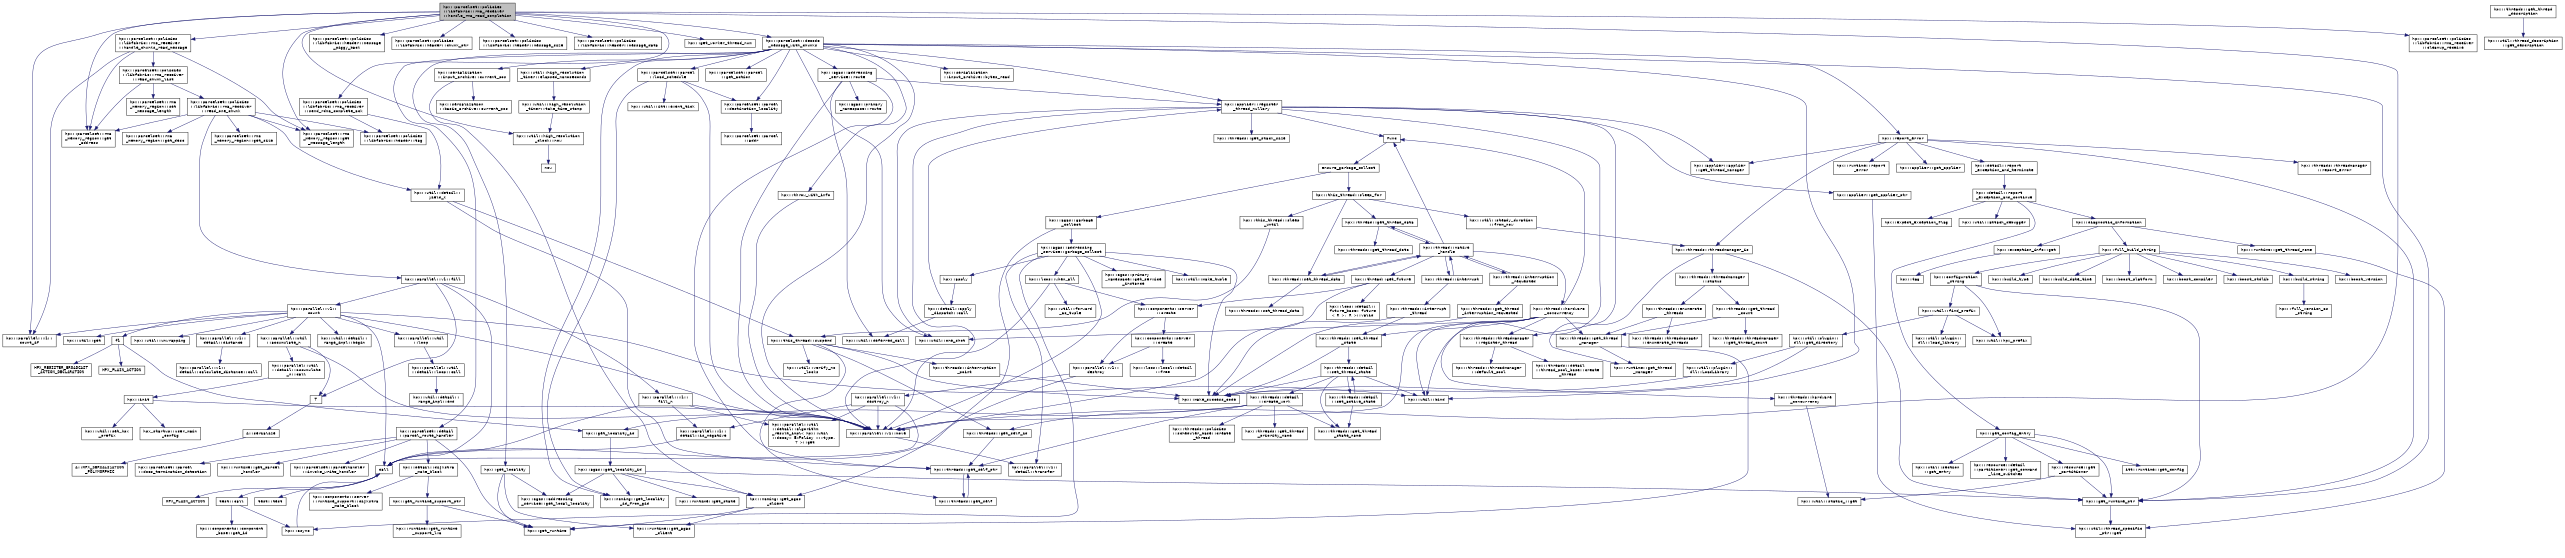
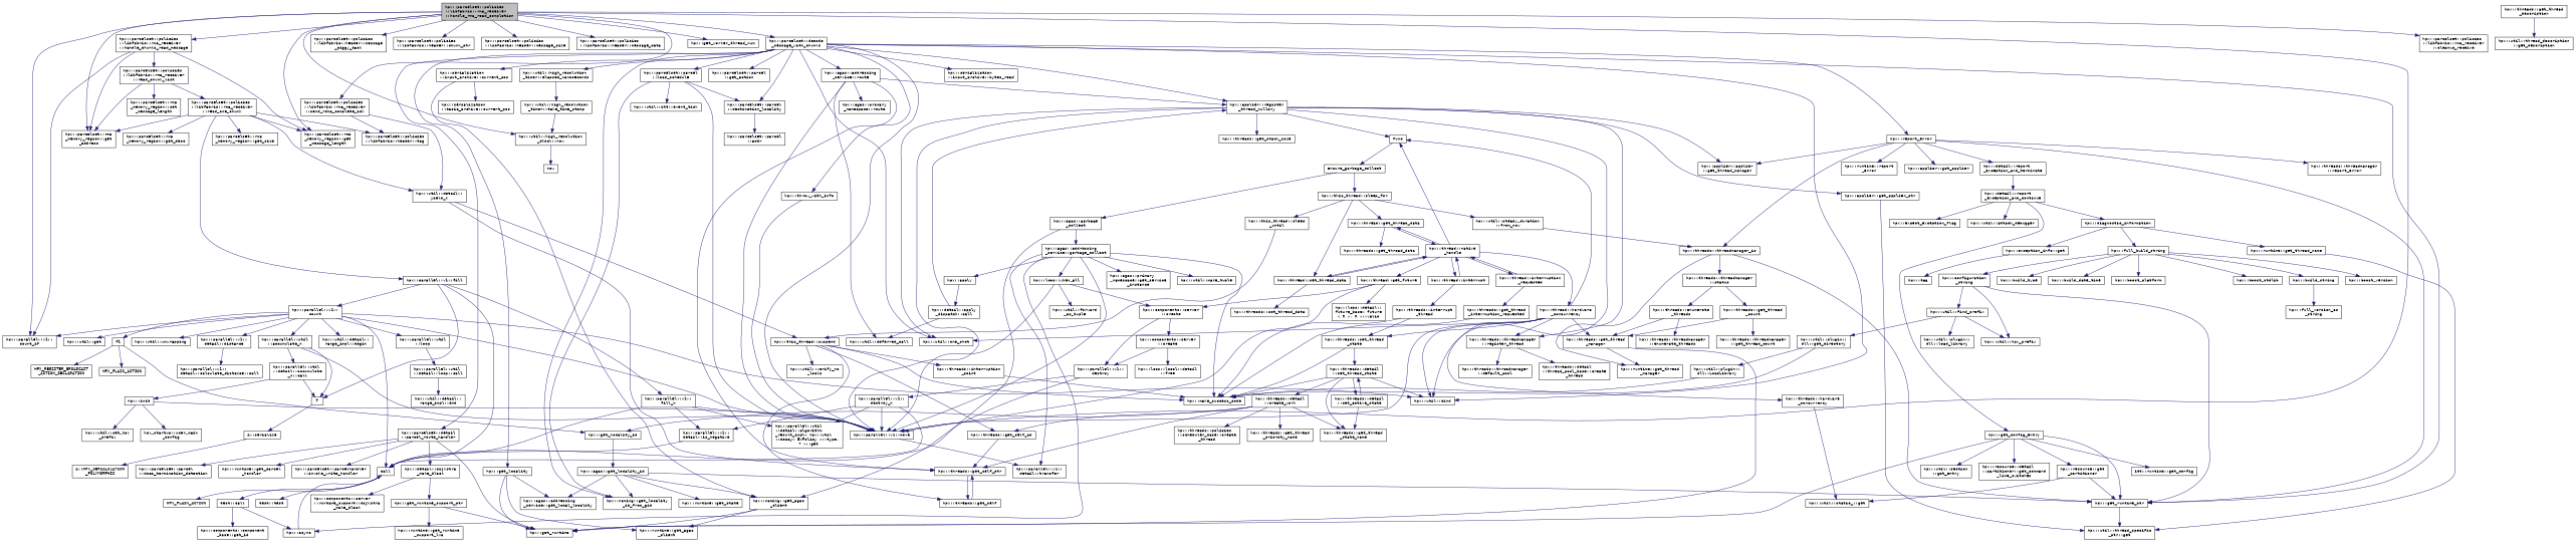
  digraph {
    fontname="DejaVu Sans Mono"
    rankdir=TB
    node [color=black fillcolor=white fontname="DejaVu Sans Mono" fontsize=10 shape=record style=filled]
    edge [color=midnightblue fontname="DejaVu Sans Mono" fontsize=10 labelfontname=Helvetica labelfontsize=10 style=solid]
    n1 [fillcolor=grey75 fontcolor=black height=0.2 label="hpx::parcelset::policies\l::libfabric::rma_receiver\l::handle_rma_read_completion" width=0.4]
    n2 [height=0.2 label="hpx::parcelset::policies\l::libfabric::rma_receiver\l::handle_chunks_read_message" width=0.4]
    n3 [height=0.2 label="hpx::parcelset::rma\l_memory_region::get\l_address" width=0.4]
    n4 [height=0.2 label="hpx::parcelset::rma\l_memory_region::get\l_message_length" width=0.4]
    n5 [height=0.2 label="hpx::parallel::v1::\lcount_if" width=0.4]
    n6 [height=0.2 label="hpx::parallel::v1::move" width=0.4]
    n7 [height=0.2 label="hpx::parcelset::policies\l::libfabric::header::message\l_piggy_back" width=0.4]
    n8 [height=0.2 label="hpx::parcelset::policies\l::libfabric::header::chunk_ptr" width=0.4]
    n9 [height=0.2 label="hpx::parcelset::policies\l::libfabric::header::message_size" width=0.4]
    n10 [height=0.2 label="hpx::parcelset::policies\l::libfabric::header::message_data" width=0.4]
    n11 [height=0.2 label="hpx::util::high_resolution\l_clock::now" width=0.4]
    n12 [height=0.2 label="hpx::get_worker_thread_num" width=0.4]
    n13 [height=0.2 label="hpx::parcelset::decode\l_message_with_chunks" width=0.4]
    n14 [height=0.2 label="hpx::parcelset::policies\l::libfabric::rma_receiver\l::send_rdma_complete_ack" width=0.4]
    n15 [height=0.2 label="hpx::parcelset::policies\l::libfabric::rma_receiver\l::cleanup_receive" width=0.4]
    n16 [height=0.2 label="hpx::parcelset::policies\l::libfabric::rma_receiver\l::read_chunk_list" width=0.4]
    n17 [height=0.2 label="hpx::parallel::v1::\ldetail::transfer" width=0.4]
    n18 [height=0.2 label=now width=0.4]
    n19 [height=0.2 label="hpx::util::bind" width=0.4]
    n20 [height=0.2 label="hpx::get_runtime_ptr" width=0.4]
    n21 [height=0.2 label="hpx::naming::get_locality\l_id_from_gid" width=0.4]
    n22 [height=0.2 label="hpx::serialization\l::input_archive::current_pos" width=0.4]
    n23 [height=0.2 label="hpx::util::high_resolution\l_timer::elapsed_nanoseconds" width=0.4]
    n24 [height=0.2 label="hpx::parcelset::parcel\l::load_schedule" width=0.4]
    n25 [height=0.2 label="hpx::parcelset::parcel\l::destination_locality" width=0.4]
    n26 [height=0.2 label="hpx::parcelset::parcel\l::get_action" width=0.4]
    n27 [height=0.2 label="hpx::get_locality" width=0.4]
    n28 [height=0.2 label="hpx::agas::addressing\l_service::route" width=0.4]
    n29 [height=0.2 label="hpx::applier::register\l_thread_nullary" width=0.4]
    n30 [height=0.2 label="hpx::util::one_shot" width=0.4]
    n31 [height=0.2 label="hpx::parcelset::detail\l::parcel_route_handler" width=0.4]
    n32 [height=0.2 label="hpx::serialization\l::input_archive::bytes_read" width=0.4]
    n33 [height=0.2 label="hpx::report_error" width=0.4]
    n34 [height=0.2 label="hpx::throw_with_info" width=0.4]
    n35 [height=0.2 label="hpx::parcelset::policies\l::libfabric::header::tag" width=0.4]
    n36 [height=0.2 label="hpx::util::detail::\lyield_k" width=0.4]
    n37 [height=0.2 label="hpx::parcelset::rma\l_memory_region::set\l_message_length" width=0.4]
    n38 [height=0.2 label="hpx::parcelset::policies\l::libfabric::rma_receiver\l::read_one_chunk" width=0.4]
    n39 [height=0.2 label="hpx::parcelset::rma\l_memory_region::get_desc" width=0.4]
    n40 [height=0.2 label="hpx::parallel::v1::fill" width=0.4]
    n41 [height=0.2 label="hpx::parcelset::rma\l_memory_region::get_size" width=0.4]
    n42 [height=0.2 label="hpx::parallel::v1::\lfill_n" width=0.4]
    n43 [height=0.2 label=call width=0.4]
    n44 [height=0.2 label="hpx::parallel::v1::\lcount" width=0.4]
    n45 [height=0.2 label=T width=0.4]
    n46 [height=0.2 label="hpx::threads::get_self_ptr" width=0.4]
    n47 [height=0.2 label="hpx::this_thread::suspend" width=0.4]
    n48 [height=0.2 label="hpx::parallel::v1::\ldetail::is_negative" width=0.4]
    n49 [height=0.2 label="hpx::parallel::util\l::detail::algorithm\l_result_impl\< hpx::util\l::decay\< ExPolicy \>::type,\l T \>::get" width=0.4]
    n50 [height=0.2 label="test::test" width=0.4]
    n51 [height=0.2 label=HPX_PLAIN_ACTION width=0.4]
    n52 [height=0.2 label="test::call" width=0.4]
    n53 [height=0.2 label=f1 width=0.4]
    n54 [height=0.2 label="hpx::parallel::util\l::loop" width=0.4]
    n55 [height=0.2 label="hpx::util::get" width=0.4]
    n56 [height=0.2 label="hpx::parallel::v1::\ldetail::distance" width=0.4]
    n57 [height=0.2 label="hpx::util::unwrapping" width=0.4]
    n58 [height=0.2 label="hpx::parallel::util\l::accumulate_n" width=0.4]
    n59 [height=0.2 label="hpx::util::detail::\lrange_impl::begin" width=0.4]
    n60 [height=0.2 label="A::serialize" width=0.4]
    n61 [height=0.2 label="hpx::async" width=0.4]
    n62 [height=0.2 label="hpx::components::component\l_base::get_id" width=0.4]
    n63 [height=0.2 label="hpx::get_locality_id" width=0.4]
    n64 [height=0.2 label=HPX_PLAIN_ACTION width=0.4]
    n65 [height=0.2 label="HPX_REGISTER_BROADCAST\l_ACTION_DECLARATION" width=0.4]
    n66 [height=0.2 label="hpx::parallel::util\l::detail::loop::call" width=0.4]
    n67 [height=0.2 label="hpx::parallel::v1::\ldetail::calculate_distance::call" width=0.4]
    n68 [height=0.2 label="hpx::parallel::util\l::detail::accumulate\l_n::call" width=0.4]
    n69 [height=0.2 label="hpx::agas::get_locality_id" width=0.4]
    n70 [height=0.2 label="hpx::runtime::get_state" width=0.4]
    n71 [height=0.2 label="hpx::naming::get_agas\l_client" width=0.4]
    n72 [height=0.2 label="hpx::agas::addressing\l_service::get_local_locality" width=0.4]
    n73 [height=0.2 label="hpx::util::thread_specific\l_ptr::get" width=0.4]
    n74 [height=0.2 label="hpx::get_runtime" width=0.4]
    n75 [height=0.2 label="hpx::runtime::get_agas\l_client" width=0.4]
    n76 [height=0.2 label="hpx::util::detail::\lrange_impl::end" width=0.4]
    n77 [height=0.2 label="hpx::init" width=0.4]
    n78 [height=0.2 label="hpx::util::set_hpx\l_prefix" width=0.4]
    n79 [height=0.2 label="hpx_startup::user_main\l_config" width=0.4]
    n80 [height=0.2 label="A::HPX_SERIALIZATION\l_POLYMORPHIC" width=0.4]
    n81 [height=0.2 label="hpx::threads::get_self" width=0.4]
    n82 [height=0.2 label="hpx::threads::get_self_id" width=0.4]
    n83 [height=0.2 label="hpx::threads::interruption\l_point" width=0.4]
    n84 [height=0.2 label="hpx::make_success_code" width=0.4]
    n85 [height=0.2 label="hpx::util::verify_no\l_locks" width=0.4]
    n86 [height=0.2 label="hpx::threads::get_thread\l_description" width=0.4]
    n87 [height=0.2 label="hpx::util::thread_description\l::get_description" width=0.4]
    n88 [height=0.2 label="hpx::serialization\l::basic_archive::current_pos" width=0.4]
    n89 [height=0.2 label="hpx::util::high_resolution\l_timer::take_time_stamp" width=0.4]
    n90 [height=0.2 label="hpx::util::itt::event_tick" width=0.4]
    n91 [height=0.2 label="hpx::parcelset::parcel\l::addr" width=0.4]
    n92 [height=0.2 label="hpx::util::deferred_call" width=0.4]
    n93 [height=0.2 label="hpx::agas::primary\l_namespace::route" width=0.4]
    n94 [height=0.2 label="hpx::applier::get_applier_ptr" width=0.4]
    n95 [height=0.2 label=func width=0.4]
    n96 [height=0.2 label="hpx::threads::threadmanager\l::register_thread" width=0.4]
    n97 [height=0.2 label="hpx::threads::get_stack_size" width=0.4]
    n98 [height=0.2 label="hpx::applier::applier\l::get_thread_manager" width=0.4]
    n99 [height=0.2 label="hpx::runtime::get_parcel\l_handler" width=0.4]
    n100 [height=0.2 label="hpx::parcelset::parcelhandler\l::invoke_write_handler" width=0.4]
    n101 [height=0.2 label="hpx::parcelset::parcel\l::does_termination_detection" width=0.4]
    n102 [height=0.2 label="hpx::detail::dijkstra\l_make_black" width=0.4]
    n103 [height=0.2 label="hpx::threads::threadmanager_is" width=0.4]
    n104 [height=0.2 label="hpx::runtime::report\l_error" width=0.4]
    n105 [height=0.2 label="hpx::detail::report\l_exception_and_terminate" width=0.4]
    n106 [height=0.2 label="hpx::applier::get_applier" width=0.4]
    n107 [height=0.2 label="hpx::threads::threadmanager\l::report_error" width=0.4]
    n108 [height=0.2 label=ensure_garbage_collect width=0.4]
    n109 [height=0.2 label="hpx::threads::threadmanager\l::default_pool" width=0.4]
    n110 [height=0.2 label="hpx::threads::detail\l::thread_pool_base::create\l_thread" width=0.4]
    n111 [height=0.2 label="hpx::this_thread::sleep_for" width=0.4]
    n112 [height=0.2 label="hpx::agas::garbage\l_collect" width=0.4]
    n113 [height=0.2 label="hpx::this_thread::sleep\l_until" width=0.4]
    n114 [height=0.2 label="hpx::util::steady_duration\l::from_now" width=0.4]
    n115 [height=0.2 label="hpx::thread::get_thread_data" width=0.4]
    n116 [height=0.2 label="hpx::thread::set_thread_data" width=0.4]
    n117 [height=0.2 label="hpx::agas::addressing\l_service::garbage_collect" width=0.4]
    n118 [height=0.2 label="hpx::threads::get_thread_data" width=0.4]
    n119 [height=0.2 label="hpx::thread::native\l_handle" width=0.4]
    n120 [height=0.2 label="hpx::threads::set_thread_data" width=0.4]
    n121 [height=0.2 label="hpx::thread::hardware\l_concurrency" width=0.4]
    n122 [height=0.2 label="hpx::thread::interrupt" width=0.4]
    n123 [height=0.2 label="hpx::thread::interruption\l_requested" width=0.4]
    n124 [height=0.2 label="hpx::thread::get_future" width=0.4]
    n125 [height=0.2 label="hpx::threads::hardware\l_concurrency" width=0.4]
    n126 [height=0.2 label="hpx::threads::get_thread\l_manager" width=0.4]
    n127 [height=0.2 label="hpx::threads::set_thread\l_state" width=0.4]
    n128 [height=0.2 label="hpx::threads::interrupt\l_thread" width=0.4]
    n129 [height=0.2 label="hpx::threads::get_thread\l_interruption_requested" width=0.4]
    n130 [height=0.2 label="hpx::lcos::detail::\lfuture_base\< future\l\< R \>, R \>::valid" width=0.4]
    n131 [height=0.2 label="hpx::components::server\l::create" width=0.4]
    n132 [height=0.2 label="hpx::util::static_::get" width=0.4]
    n133 [height=0.2 label="hpx::runtime::get_thread\l_manager" width=0.4]
    n134 [height=0.2 label="hpx::threads::detail\l::set_thread_state" width=0.4]
    n135 [height=0.2 label="hpx::threads::get_thread\l_state_name" width=0.4]
    n136 [height=0.2 label="hpx::threads::detail\l::set_active_state" width=0.4]
    n137 [height=0.2 label="hpx::threads::detail\l::create_work" width=0.4]
    n138 [height=0.2 label="hpx::threads::get_thread\l_priority_name" width=0.4]
    n139 [height=0.2 label="hpx::threads::policies\l::scheduler_base::create\l_thread" width=0.4]
    n140 [height=0.2 label="hpx::components::server\l::create" width=0.4]
    n141 [height=0.2 label="hpx::parallel::v1::\ldestroy" width=0.4]
    n142 [height=0.2 label="hpx::lcos::local::detail\l::free" width=0.4]
    n143 [height=0.2 label="hpx::parallel::v1::\ldestroy_n" width=0.4]
    n144 [height=0.2 label="hpx::agas::primary\l_namespace::get_service\l_instance" width=0.4]
    n145 [height=0.2 label="hpx::util::make_tuple" width=0.4]
    n146 [height=0.2 label="hpx::apply" width=0.4]
    n147 [height=0.2 label="hpx::lcos::when_all" width=0.4]
    n148 [height=0.2 label="hpx::detail::apply\l_dispatch::call" width=0.4]
    n149 [height=0.2 label="hpx::util::forward\l_as_tuple" width=0.4]
    n150 [height=0.2 label="hpx::get_runtime_support_ptr" width=0.4]
    n151 [height=0.2 label="hpx::components::server\l::runtime_support::dijkstra\l_make_black" width=0.4]
    n152 [height=0.2 label="hpx::runtime::get_runtime\l_support_lva" width=0.4]
    n153 [height=0.2 label="hpx::threads::threadmanager\l::status" width=0.4]
    n154 [height=0.2 label="hpx::detail::report\l_exception_and_continue" width=0.4]
    n155 [height=0.2 label="hpx::threads::get_thread\l_count" width=0.4]
    n156 [height=0.2 label="hpx::threads::enumerate\l_threads" width=0.4]
    n157 [height=0.2 label="hpx::threads::threadmanager\l::get_thread_count" width=0.4]
    n158 [height=0.2 label="hpx::threads::threadmanager\l::enumerate_threads" width=0.4]
    n159 [height=0.2 label="hpx::expect_exception_flag" width=0.4]
    n160 [height=0.2 label="hpx::get_config_entry" width=0.4]
    n161 [height=0.2 label="hpx::util::attach_debugger" width=0.4]
    n162 [height=0.2 label="hpx::diagnostic_information" width=0.4]
    n163 [height=0.2 label="itt::runtime::get_config" width=0.4]
    n164 [height=0.2 label="hpx::util::section\l::get_entry" width=0.4]
    n165 [height=0.2 label="hpx::resource::get\l_partitioner" width=0.4]
    n166 [height=0.2 label="hpx::resource::detail\l::partitioner::get_command\l_line_switches" width=0.4]
    n167 [height=0.2 label="hpx::exception_info::get" width=0.4]
    n168 [height=0.2 label="hpx::runtime::get_thread_name" width=0.4]
    n169 [height=0.2 label="hpx::full_build_string" width=0.4]
    n170 [height=0.2 label="hpx::tag" width=0.4]
    n171 [height=0.2 label="hpx::configuration\l_string" width=0.4]
    n172 [height=0.2 label="hpx::build_string" width=0.4]
    n173 [height=0.2 label="hpx::boost_version" width=0.4]
    n174 [height=0.2 label="hpx::build_type" width=0.4]
    n175 [height=0.2 label="hpx::build_date_time" width=0.4]
    n176 [height=0.2 label="hpx::boost_platform" width=0.4]
-   n177 [height=0.2 label="hpx::boost_compiler" width=0.4]
    n178 [height=0.2 label="hpx::boost_stdlib" width=0.4]
    n179 [height=0.2 label="hpx::util::hpx_prefix" width=0.4]
    n180 [height=0.2 label="hpx::util::find_prefix" width=0.4]
    n181 [height=0.2 label="hpx::full_version_as\l_string" width=0.4]
    n182 [height=0.2 label="hpx::util::plugin::\ldll::load_library" width=0.4]
    n183 [height=0.2 label="hpx::util::plugin::\ldll::get_directory" width=0.4]
    n184 [height=0.2 label="hpx::util::plugin::\ldll::LoadLibrary" width=0.4]
    n1 -> n2
    n1 -> n3
    n1 -> n4
    n1 -> n5
    n1 -> n6
    n1 -> n7
    n1 -> n8
    n1 -> n9
    n1 -> n10
    n1 -> n11
    n1 -> n12
    n1 -> n13
    n1 -> n14
    n1 -> n15
    n2 -> n3
    n2 -> n4
    n2 -> n5
    n2 -> n16
    n6 -> n17
    n11 -> n18
    n13 -> n6
    n13 -> n19
    n13 -> n20
    n13 -> n21
    n13 -> n22
    n13 -> n23
    n13 -> n24
    n13 -> n25
    n13 -> n26
    n13 -> n27
    n13 -> n28
    n13 -> n29
    n13 -> n30
    n13 -> n31
    n13 -> n32
    n13 -> n33
    n13 -> n34
    n14 -> n35
    n14 -> n36
    n16 -> n3
    n16 -> n37
    n16 -> n38
    n20 -> n73
    n22 -> n71
    n22 -> n88
    n23 -> n89
    n24 -> n6
    n24 -> n21
    n24 -> n25
    n24 -> n90
    n25 -> n91
    n27 -> n72
    n27 -> n74
    n27 -> n75
    n28 -> n6
    n28 -> n29
    n28 -> n46
    n28 -> n92
    n28 -> n93
    n29 -> n6
    n29 -> n19
    n29 -> n30
    n29 -> n94
    n29 -> n95
    n29 -> n96
    n29 -> n97
    n29 -> n98
    n31 -> n74
    n31 -> n99
    n31 -> n100
    n31 -> n101
    n31 -> n102
    n33 -> n20
    n33 -> n98
    n33 -> n103
    n33 -> n104
    n33 -> n105
    n33 -> n106
    n33 -> n107
    n34 -> n6
    n36 -> n46
    n36 -> n47
    n38 -> n3
    n38 -> n4
    n38 -> n35
    n38 -> n36
    n38 -> n39
    n38 -> n40
    n38 -> n41
    n40 -> n42
    n40 -> n43
    n40 -> n44
    n40 -> n45
    n42 -> n6
    n42 -> n43
    n42 -> n48
    n42 -> n49
    n43 -> n50
    n43 -> n51
    n43 -> n52
    n44 -> n5
    n44 -> n6
    n44 -> n19
    n44 -> n43
    n44 -> n53
    n44 -> n54
    n44 -> n55
    n44 -> n56
    n44 -> n57
    n44 -> n58
    n44 -> n59
    n45 -> n60
    n46 -> n81
    n47 -> n81
    n47 -> n82
    n47 -> n83
    n47 -> n84
    n47 -> n85
    n48 -> n43
    n52 -> n61
    n52 -> n62
    n53 -> n63
    n53 -> n64
    n53 -> n65
    n54 -> n66
    n56 -> n67
    n58 -> n6
    n58 -> n45
    n58 -> n68
    n60 -> n80
    n61 -> n43
    n63 -> n69
    n66 -> n76
+   n68 -> n45
    n68 -> n77
    n69 -> n20
    n69 -> n21
    n69 -> n70
    n69 -> n71
    n69 -> n72
    n71 -> n74
    n71 -> n75
    n77 -> n6
    n77 -> n78
    n77 -> n79
    n81 -> n46
    n82 -> n46
    n83 -> n84
    n86 -> n87
    n89 -> n11
    n94 -> n73
    n95 -> n108
    n96 -> n109
    n96 -> n110
    n102 -> n150
    n102 -> n151
    n103 -> n20
    n103 -> n133
    n103 -> n153
    n105 -> n154
    n108 -> n111
    n108 -> n112
    n111 -> n113
    n111 -> n114
    n111 -> n115
    n111 -> n116
    n112 -> n71
    n112 -> n117
    n113 -> n47
    n114 -> n103
    n115 -> n118
    n115 -> n119
    n116 -> n119
    n116 -> n120
    n117 -> n6
    n117 -> n17
    n117 -> n61
    n117 -> n84
    n117 -> n144
    n117 -> n145
    n117 -> n146
    n117 -> n147
    n119 -> n95
    n119 -> n115
    n119 -> n116
    n119 -> n121
    n119 -> n122
    n119 -> n123
    n119 -> n124
    n121 -> n6
    n121 -> n19
    n121 -> n30
    n121 -> n95
    n121 -> n96
    n121 -> n125
    n121 -> n126
    n121 -> n127
    n122 -> n119
    n122 -> n128
    n123 -> n119
    n123 -> n129
    n124 -> n6
    n124 -> n130
    n124 -> n131
    n125 -> n132
    n126 -> n74
    n126 -> n133
    n127 -> n84
    n127 -> n134
    n128 -> n84
    n128 -> n127
    n129 -> n84
    n131 -> n140
    n131 -> n141
    n134 -> n19
    n134 -> n84
    n134 -> n135
    n134 -> n136
    n134 -> n137
    n136 -> n134
    n136 -> n135
    n137 -> n46
    n137 -> n63
    n137 -> n82
    n137 -> n135
    n137 -> n138
    n137 -> n139
    n140 -> n141
    n140 -> n142
    n141 -> n43
    n141 -> n143
    n143 -> n6
    n143 -> n43
    n143 -> n48
    n143 -> n49
    n146 -> n148
    n147 -> n6
    n147 -> n131
    n147 -> n149
    n148 -> n29
    n148 -> n92
    n150 -> n74
    n150 -> n152
    n153 -> n155
    n153 -> n156
    n154 -> n159
    n154 -> n160
    n154 -> n161
    n154 -> n162
    n155 -> n126
    n155 -> n157
    n156 -> n126
    n156 -> n158
    n160 -> n20
+   n160 -> n74
    n160 -> n163
    n160 -> n164
    n160 -> n165
    n160 -> n166
    n162 -> n167
    n162 -> n168
    n162 -> n169
    n165 -> n20
    n165 -> n132
    n167 -> n170
    n168 -> n73
    n169 -> n171
    n169 -> n172
    n169 -> n173
    n169 -> n174
    n169 -> n175
    n169 -> n176
-   n169 -> n177
    n169 -> n178
    n171 -> n20
    n171 -> n179
    n171 -> n180
    n172 -> n181
    n180 -> n179
    n180 -> n182
    n180 -> n183
    n183 -> n84
    n183 -> n184
    n184 -> n84
  }
